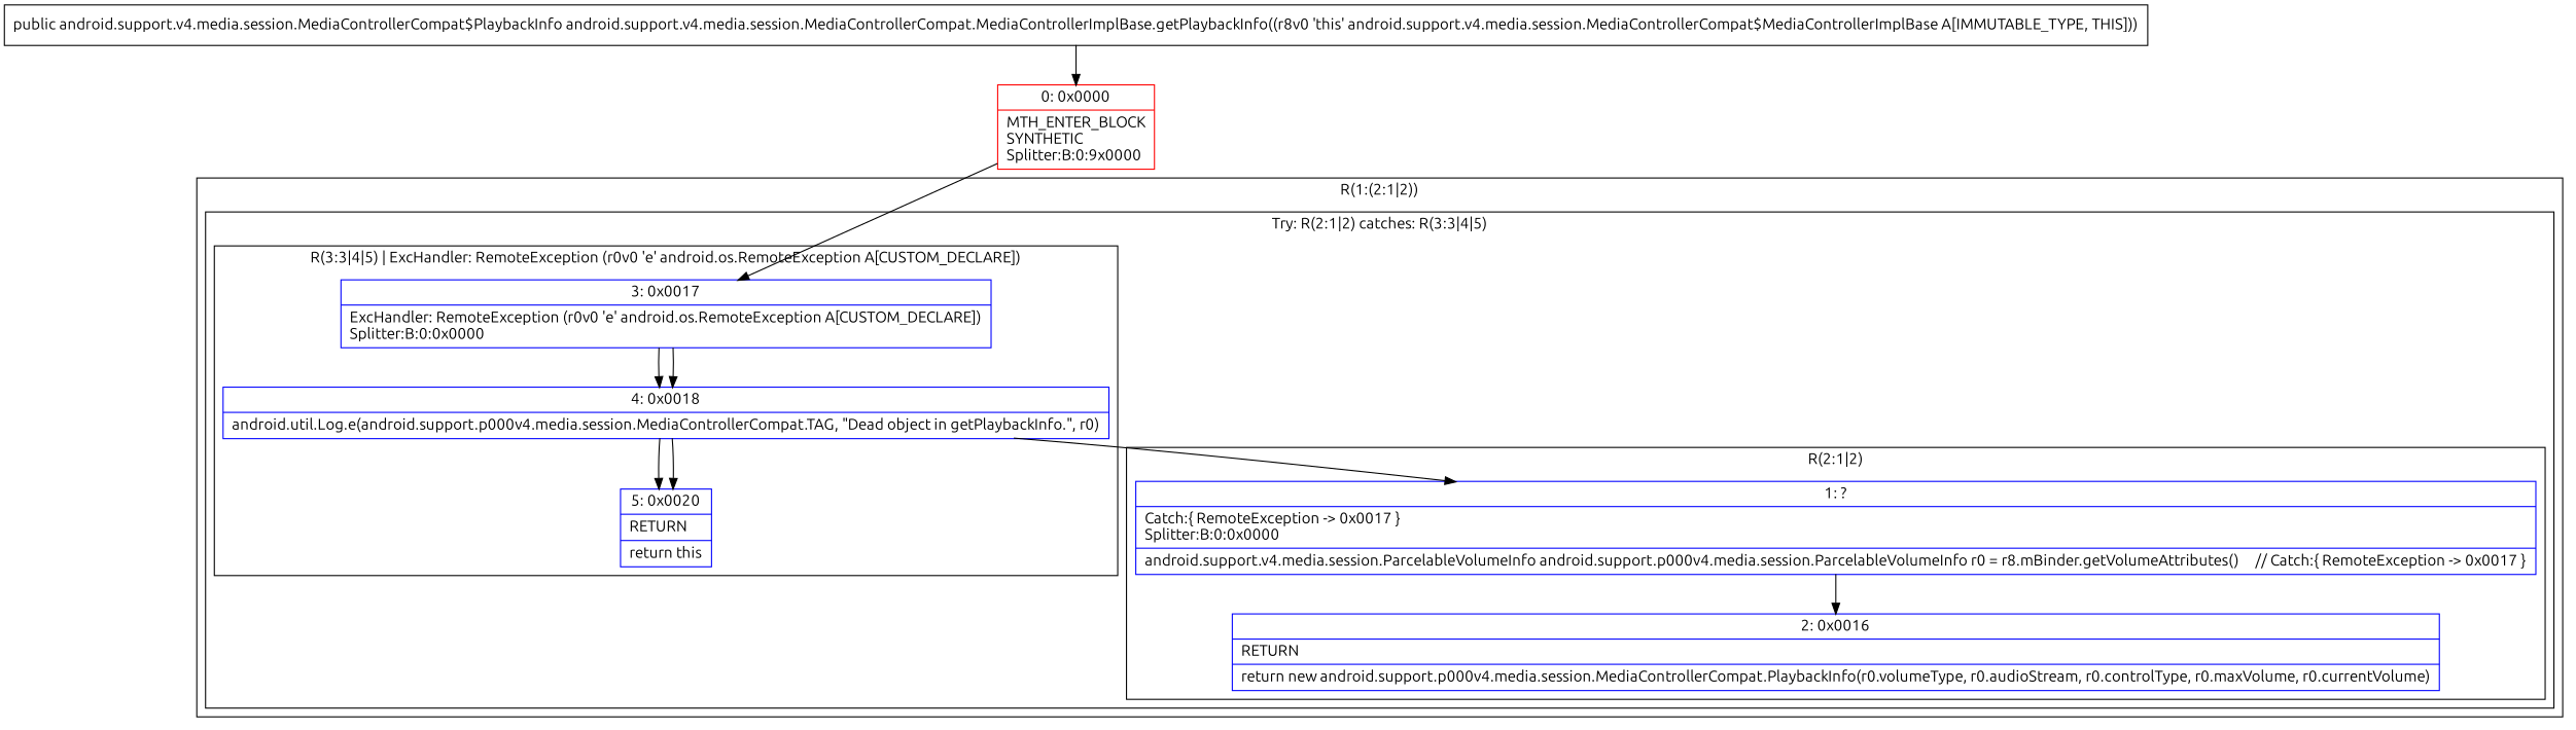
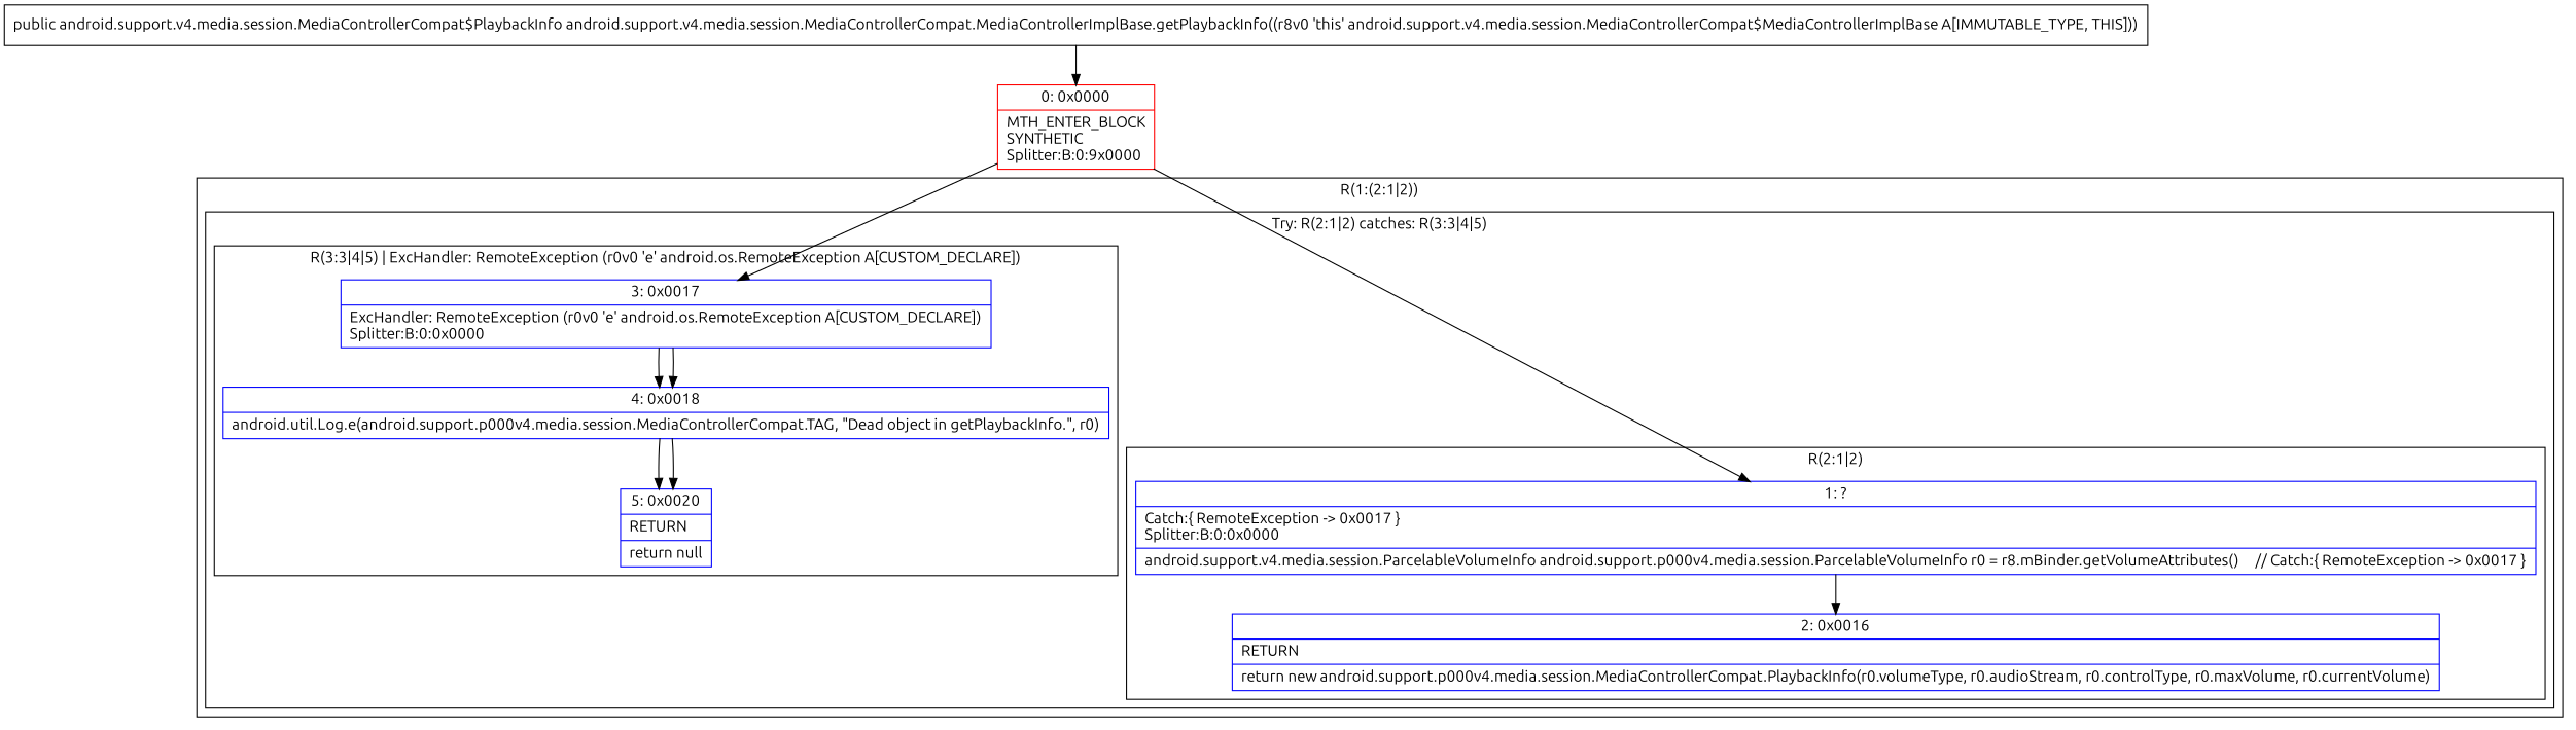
  digraph {
    fontname=Ubuntu
    node [color=blue fontname=Ubuntu shape=record]
    edge [fontname=Ubuntu]
    n1 [label="{1\:\ ?|Catch:\{ RemoteException \-\> 0x0017 \}\lSplitter:B:0:0x0000\l|android.support.v4.media.session.ParcelableVolumeInfo android.support.p000v4.media.session.ParcelableVolumeInfo r0 = r8.mBinder.getVolumeAttributes()     \/\/ Catch:\{ RemoteException \-\> 0x0017 \}\l}"]
    n2 [label="{2\:\ 0x0016|RETURN\l|return new android.support.p000v4.media.session.MediaControllerCompat.PlaybackInfo(r0.volumeType, r0.audioStream, r0.controlType, r0.maxVolume, r0.currentVolume)\l}"]
    n3 [label="{3\:\ 0x0017|ExcHandler: RemoteException (r0v0 'e' android.os.RemoteException A[CUSTOM_DECLARE])\lSplitter:B:0:0x0000\l}"]
    n4 [label="{4\:\ 0x0018|android.util.Log.e(android.support.p000v4.media.session.MediaControllerCompat.TAG, \"Dead object in getPlaybackInfo.\", r0)\l}"]
-   n5 [label="{5\:\ 0x0020|RETURN\l|return this\l}"]
+   n5 [label="{5\:\ 0x0020|RETURN\l|return null\l}"]
    n6 [color=red label="{0\:\ 0x0000|MTH_ENTER_BLOCK\lSYNTHETIC\lSplitter:B:0:9x0000\l}"]
    n7 [label="{public android.support.v4.media.session.MediaControllerCompat$PlaybackInfo android.support.v4.media.session.MediaControllerCompat.MediaControllerImplBase.getPlaybackInfo((r8v0 'this' android.support.v4.media.session.MediaControllerCompat$MediaControllerImplBase A[IMMUTABLE_TYPE, THIS])) }" color=""]
    subgraph cluster_1 {
      label="R(1:(2:1|2))"
      subgraph cluster_2 {
        label="Try: R(2:1|2) catches: R(3:3|4|5)"
        subgraph cluster_3 {
          label="R(2:1|2)"
          n1
          n2
        }
        subgraph cluster_4 {
          label="R(3:3|4|5) | ExcHandler: RemoteException (r0v0 'e' android.os.RemoteException A[CUSTOM_DECLARE])\l"
          n3
          n4
          n5
        }
      }
    }
    subgraph cluster_5 {
      label="R(3:3|4|5) | ExcHandler: RemoteException (r0v0 'e' android.os.RemoteException A[CUSTOM_DECLARE])\l"
    }
    n1 -> n2
    n3 -> n4
    n3 -> n4
    n4 -> n5
    n4 -> n5
-   n4 -> n1
+   n6 -> n1
    n6 -> n3
    n7 -> n6
  }
